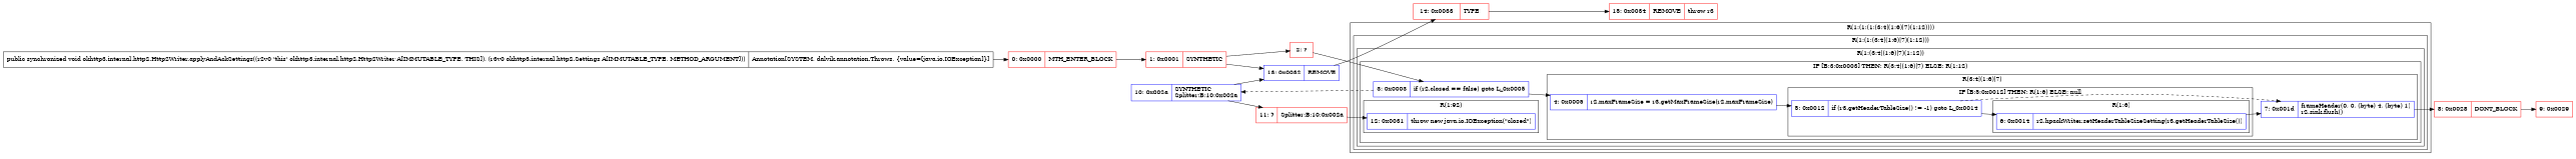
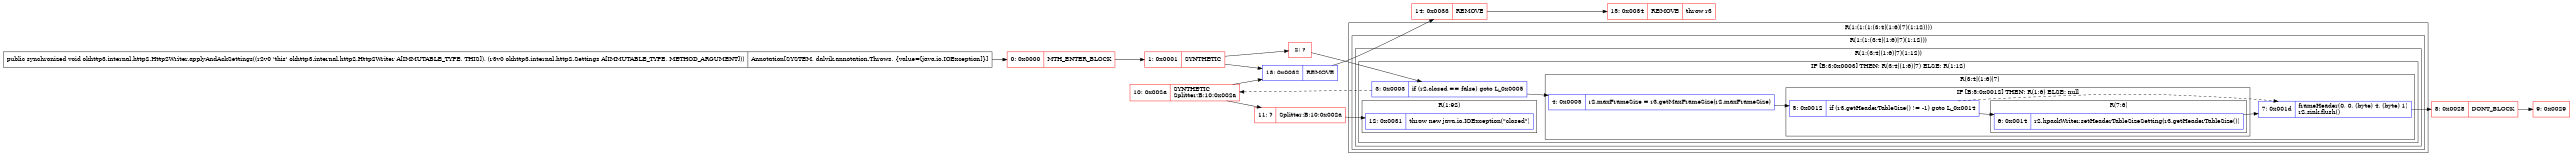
  digraph {
    rankdir=LR
    node [color=red shape=record]
    n1 [color=blue label="{6\:\ 0x0014|r2.hpackWriter.setHeaderTableSizeSetting(r3.getHeaderTableSize())\l}"]
    n2 [color=blue label="{5\:\ 0x0012|if (r3.getHeaderTableSize() != \-1) goto L_0x0014\l}"]
    n3 [color=blue label="{4\:\ 0x0005|r2.maxFrameSize = r3.getMaxFrameSize(r2.maxFrameSize)\l}"]
    n4 [color=blue label="{7\:\ 0x001d|frameHeader(0, 0, (byte) 4, (byte) 1)\lr2.sink.flush()\l}"]
    n5 [color=blue label="{12\:\ 0x0031|throw new java.io.IOException(\"closed\")\l}"]
    n6 [color=blue label="{3\:\ 0x0003|if (r2.closed == false) goto L_0x0005\l}"]
    n7 [label="{8\:\ 0x0028|DONT_BLOCK\l}"]
-   n8 [color=blue label="{10\:\ 0x002a|SYNTHETIC\lSplitter:B:10:0x002a\l}"]
+   n8 [label="{10\:\ 0x002a|SYNTHETIC\lSplitter:B:10:0x002a\l}"]
    n9 [color=blue label="{13\:\ 0x0032|REMOVE\l}"]
    n10 [label="{11\:\ ?|Splitter:B:10:0x002a\l}"]
    n11 [label="{9\:\ 0x0029}"]
    n12 [label="{0\:\ 0x0000|MTH_ENTER_BLOCK\l}"]
    n13 [label="{1\:\ 0x0001|SYNTHETIC\l}"]
    n14 [label="{2\:\ ?}"]
-   n15 [label="{14\:\ 0x0033|TYPE\l}"]
+   n15 [label="{14\:\ 0x0033|REMOVE\l}"]
    n16 [label="{15\:\ 0x0034|REMOVE\l|throw r3\l}"]
    n17 [label="{public synchronized void okhttp3.internal.http2.Http2Writer.applyAndAckSettings((r2v0 'this' okhttp3.internal.http2.Http2Writer A[IMMUTABLE_TYPE, THIS]), (r3v0 okhttp3.internal.http2.Settings A[IMMUTABLE_TYPE, METHOD_ARGUMENT]))  | Annotation[SYSTEM, dalvik.annotation.Throws, \{value=[java.io.IOException]\}]\l}" color=""]
    subgraph cluster_1 {
      label="R(1:(1:(1:(3:4|(1:6)|7)(1:12))))"
      subgraph cluster_2 {
        label="R(1:(1:(3:4|(1:6)|7)(1:12)))"
        subgraph cluster_3 {
          label="R(1:(3:4|(1:6)|7)(1:12))"
          subgraph cluster_4 {
            label="IF [B:3:0x0003] THEN: R(3:4|(1:6)|7) ELSE: R(1:12)"
            n6
            subgraph cluster_5 {
              label="R(3:4|(1:6)|7)"
              n3
              n4
              subgraph cluster_6 {
                label="IF [B:5:0x0012] THEN: R(1:6) ELSE: null"
                n2
                subgraph cluster_7 {
-                 label="R(1:6)"
+                 label="R(7:6)"
                  n1
                }
              }
            }
            subgraph cluster_8 {
              label="R(1:92)"
              n5
            }
          }
        }
      }
    }
    n1 -> n4
    n2 -> n1
    n2 -> n4 [style=dashed]
    n3 -> n2
    n4 -> n7
    n6 -> n3
    n6 -> n8 [style=dashed]
    n7 -> n11
    n8 -> n9
    n8 -> n10
    n9 -> n15
    n10 -> n5
    n12 -> n13
    n13 -> n9
    n13 -> n14
    n14 -> n6
    n15 -> n16
    n17 -> n12
  }
